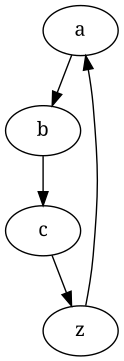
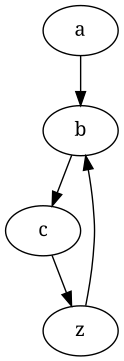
  digraph {
    fontname="Noto Serif"
    node [fontname="Noto Serif"]
    edge [fontname="Noto Serif"]
    a
    b
    c
    z
    a -> b
    b -> c
    c -> z
-   z -> a
+   z -> b
  }
